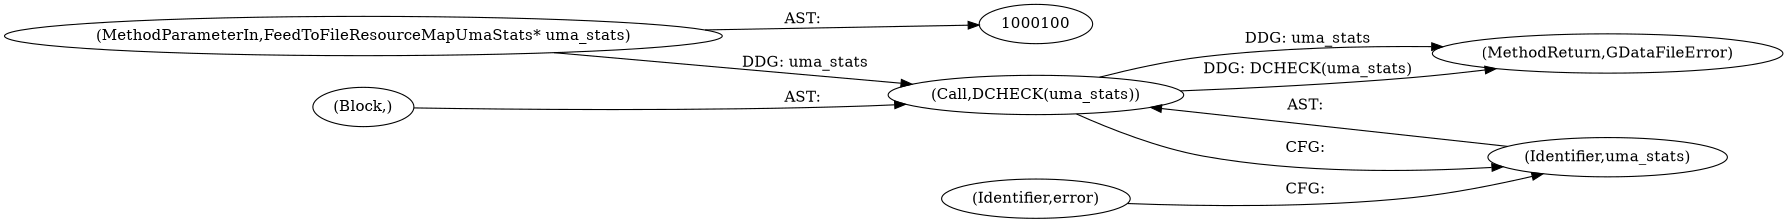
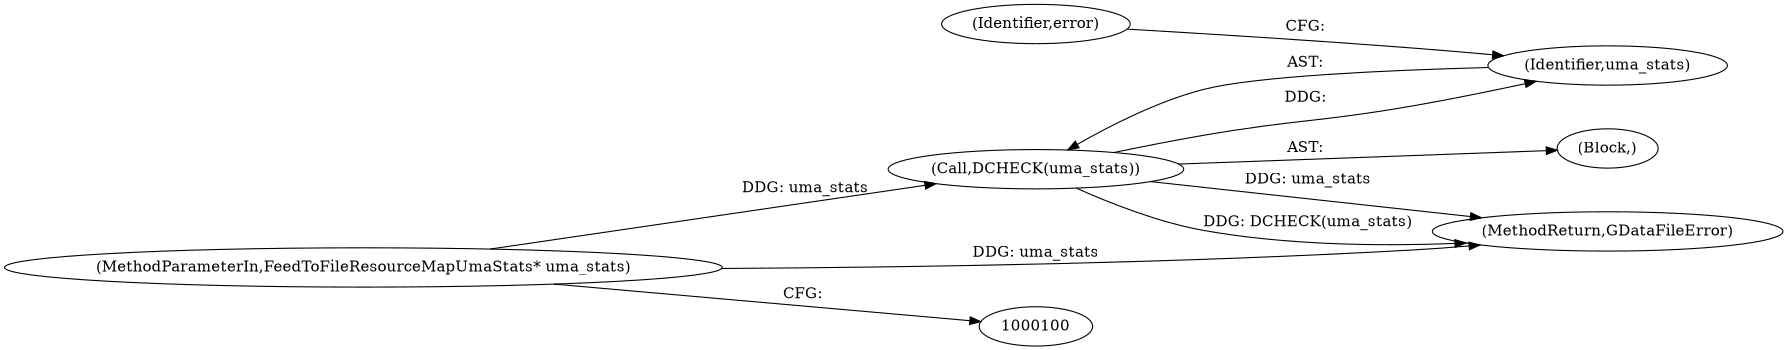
  digraph {
    rankdir=LR
    n1 [label="(MethodParameterIn,FeedToFileResourceMapUmaStats* uma_stats)"]
    n2 [label="(Call,DCHECK(uma_stats))"]
    n3 [label="(MethodReturn,GDataFileError)"]
    1000100
    n5 [label="(Identifier,uma_stats)"]
    n6 [label="(Block,)"]
    n7 [label="(Identifier,error)"]
    n1 -> n2 [label="DDG: uma_stats"]
-   n1 -> 1000100 [label="AST: "]
+   n1 -> n3 [label="DDG: uma_stats"]
+   n1 -> 1000100 [label="CFG: "]
    n2 -> n3 [label="DDG: uma_stats"]
    n2 -> n3 [label="DDG: DCHECK(uma_stats)"]
-   n2 -> n5 [label="CFG: "]
-   n6 -> n2 [label="AST: "]
+   n2 -> n5 [label="DDG: "]
+   n2 -> n6 [label="AST: "]
    n5 -> n2 [label="AST: "]
    n7 -> n5 [label="CFG: "]
  }
